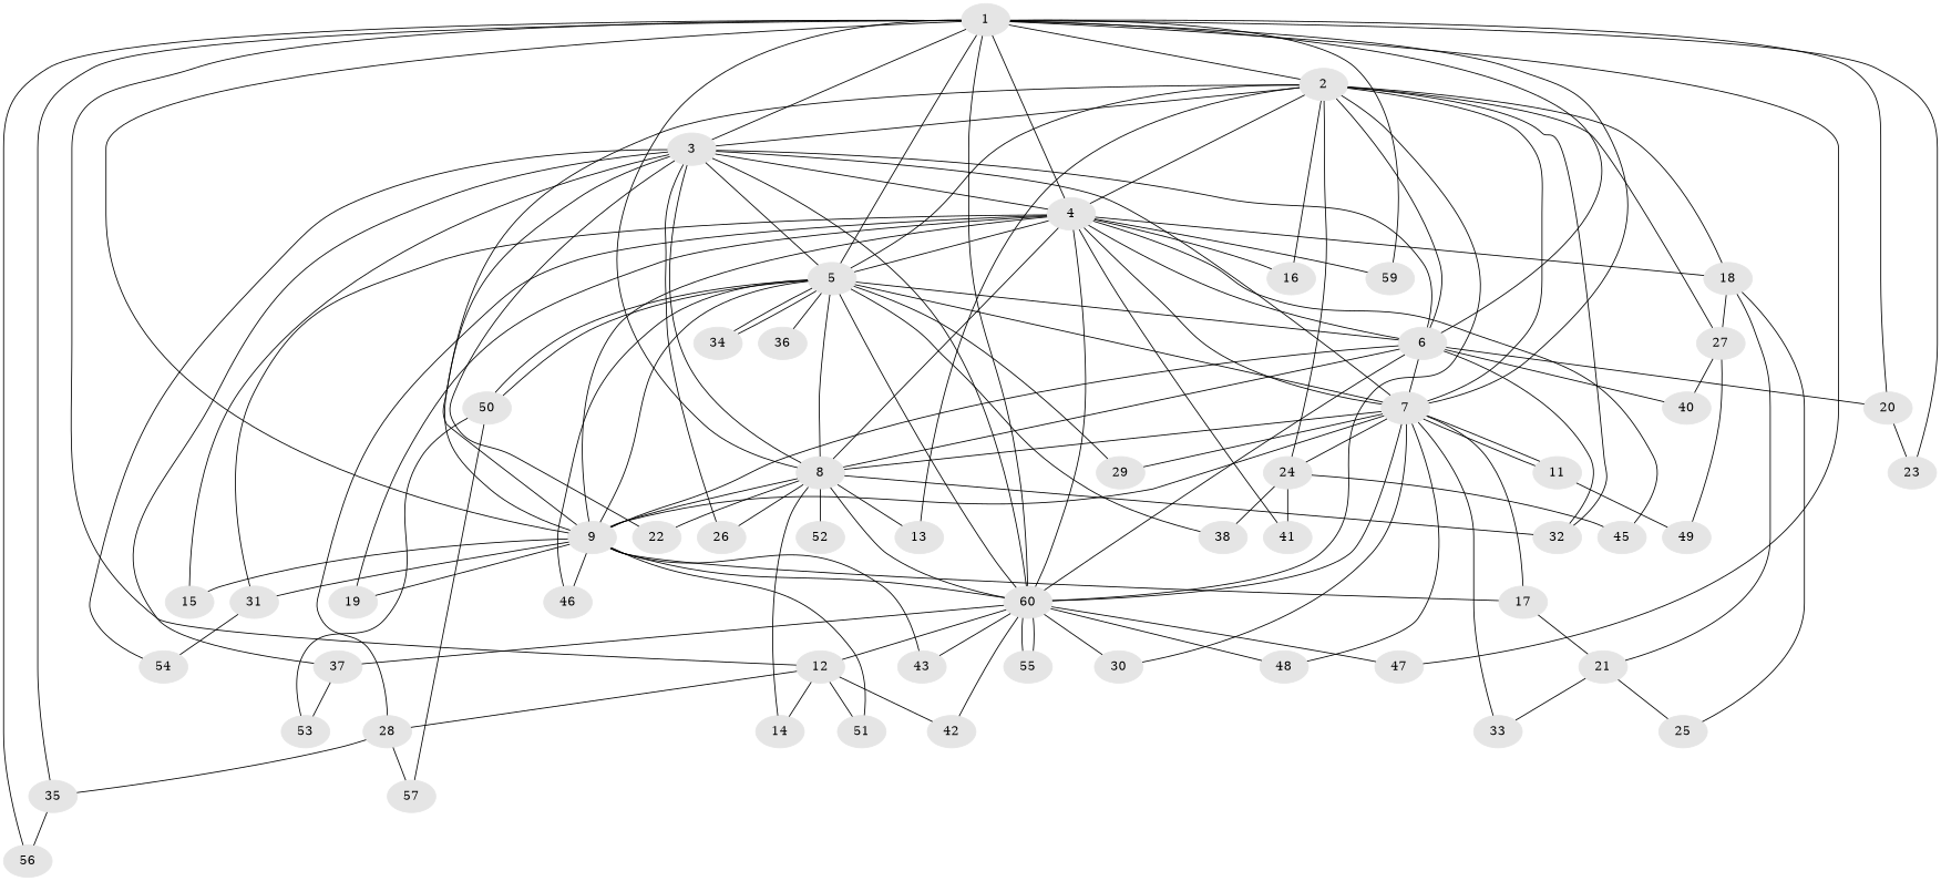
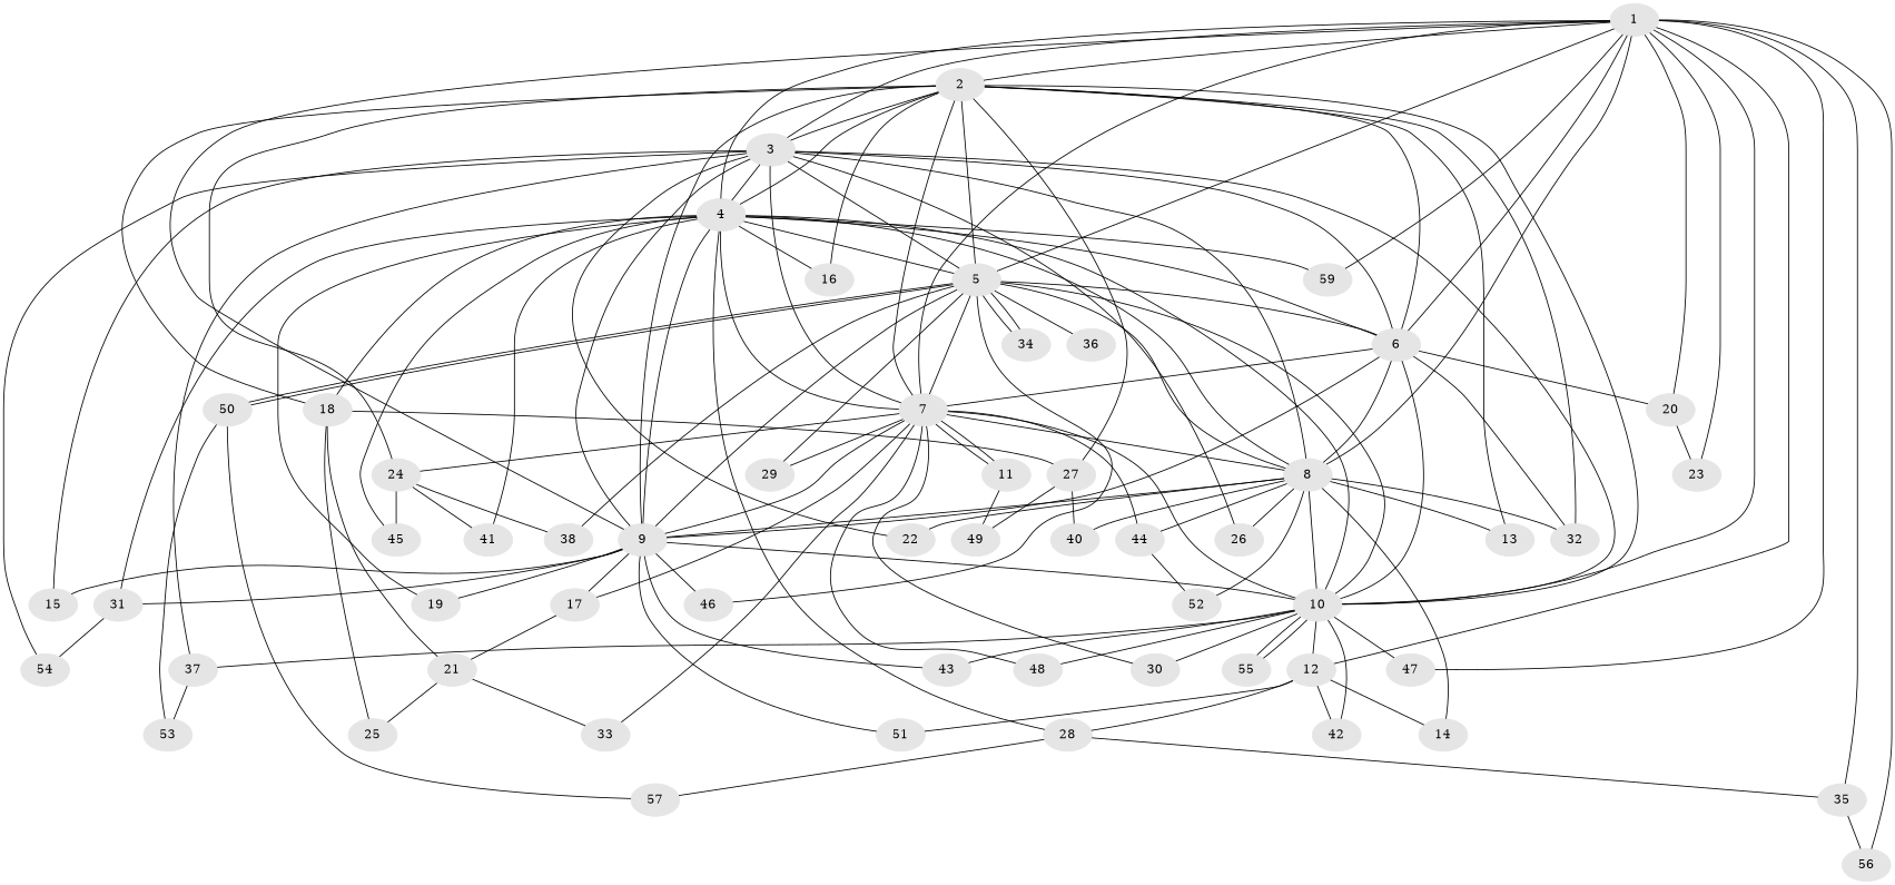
  graph {
    node [color=gray90 style=filled]
    1
    2
    3
    4
    5
    6
    7
    8
    9
-   10 [label=60]
+   10
    12
    20
    23
    35
    n15 [label=59]
    47
    56
    13
    16
    18
    24
    27
    32
    15
    22
    26
    37
    54
    19
    28
    31
    41
    45
    29
    34
    36
    38
    46
    50
    40
    11
    17
    30
    33
+   44
    48
    14
    52
    43
    51
    42
    55
    21
    25
    49
    53
    57
    1 -- 2
    1 -- 3
    1 -- 4
    1 -- 5
    1 -- 6
    1 -- 7
    1 -- 8
    1 -- 9
    1 -- 10
    1 -- 12
    1 -- 20
    1 -- 23
    1 -- 35
    1 -- n15
    1 -- 47
    1 -- 56
    2 -- 3
    2 -- 4
    2 -- 5
    2 -- 6
    2 -- 7
    2 -- 9
    2 -- 10
    2 -- 13
    2 -- 16
    2 -- 18
    2 -- 24
    2 -- 27
    2 -- 32
    3 -- 4
    3 -- 5
    3 -- 6
    3 -- 7
    3 -- 8
    3 -- 9
    3 -- 10
    3 -- 15
    3 -- 22
    3 -- 26
    3 -- 37
    3 -- 54
    4 -- 5
    4 -- 6
    4 -- 7
    4 -- 8
    4 -- 9
    4 -- 10
    4 -- n15
    4 -- 16
    4 -- 18
    4 -- 19
    4 -- 28
    4 -- 31
    4 -- 41
    4 -- 45
    5 -- 6
    5 -- 7
    5 -- 8
    5 -- 9
    5 -- 10
    5 -- 29
    5 -- 34
    5 -- 34
    5 -- 36
    5 -- 38
    5 -- 46
    5 -- 50
    5 -- 50
    6 -- 7
    6 -- 8
    6 -- 9
    6 -- 10
    6 -- 20
    6 -- 32
-   6 -- 40
+   8 -- 40
    7 -- 8
    7 -- 9
    7 -- 10
    7 -- 24
    7 -- 29
    7 -- 11
    7 -- 11
    7 -- 17
    7 -- 30
    7 -- 33
+   7 -- 44
    7 -- 48
    8 -- 9
    8 -- 10
    8 -- 13
    8 -- 32
    8 -- 22
    8 -- 26
+   8 -- 44
    8 -- 14
    8 -- 52
    9 -- 10
    9 -- 15
    9 -- 19
    9 -- 31
    9 -- 46
    9 -- 17
    9 -- 43
    9 -- 51
    10 -- 12
    10 -- 47
    10 -- 37
    10 -- 30
    10 -- 48
    10 -- 43
    10 -- 42
    10 -- 55
    10 -- 55
    12 -- 28
    12 -- 14
    12 -- 51
    12 -- 42
    20 -- 23
    35 -- 56
    18 -- 27
    18 -- 21
    18 -- 25
    24 -- 41
    24 -- 45
    24 -- 38
    27 -- 40
    27 -- 49
    37 -- 53
    28 -- 35
    28 -- 57
    31 -- 54
    50 -- 53
    50 -- 57
    11 -- 49
    17 -- 21
+   44 -- 52
    21 -- 33
    21 -- 25
  }
